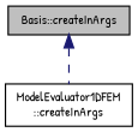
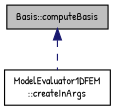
  digraph {
    rankdir=TB
    fontname="Patrick Hand"
    node [color=black fontname="Patrick Hand" fontsize=10 shape=record style=filled]
-   n1 [fillcolor=grey75 fontcolor=black height=0.2 label="Basis::createInArgs" width=0.4]
+   n1 [fillcolor=grey75 fontcolor=black height=0.2 label="Basis::computeBasis" width=0.4]
    n2 [fillcolor=white height=0.2 label="ModelEvaluator1DFEM\l::createInArgs" width=0.4]
    n1 -> n2 [color=midnightblue dir=back fontname="Patrick Hand" fontsize=10 labelfontname=Helvetica labelfontsize=10 style=dashed]
  }
